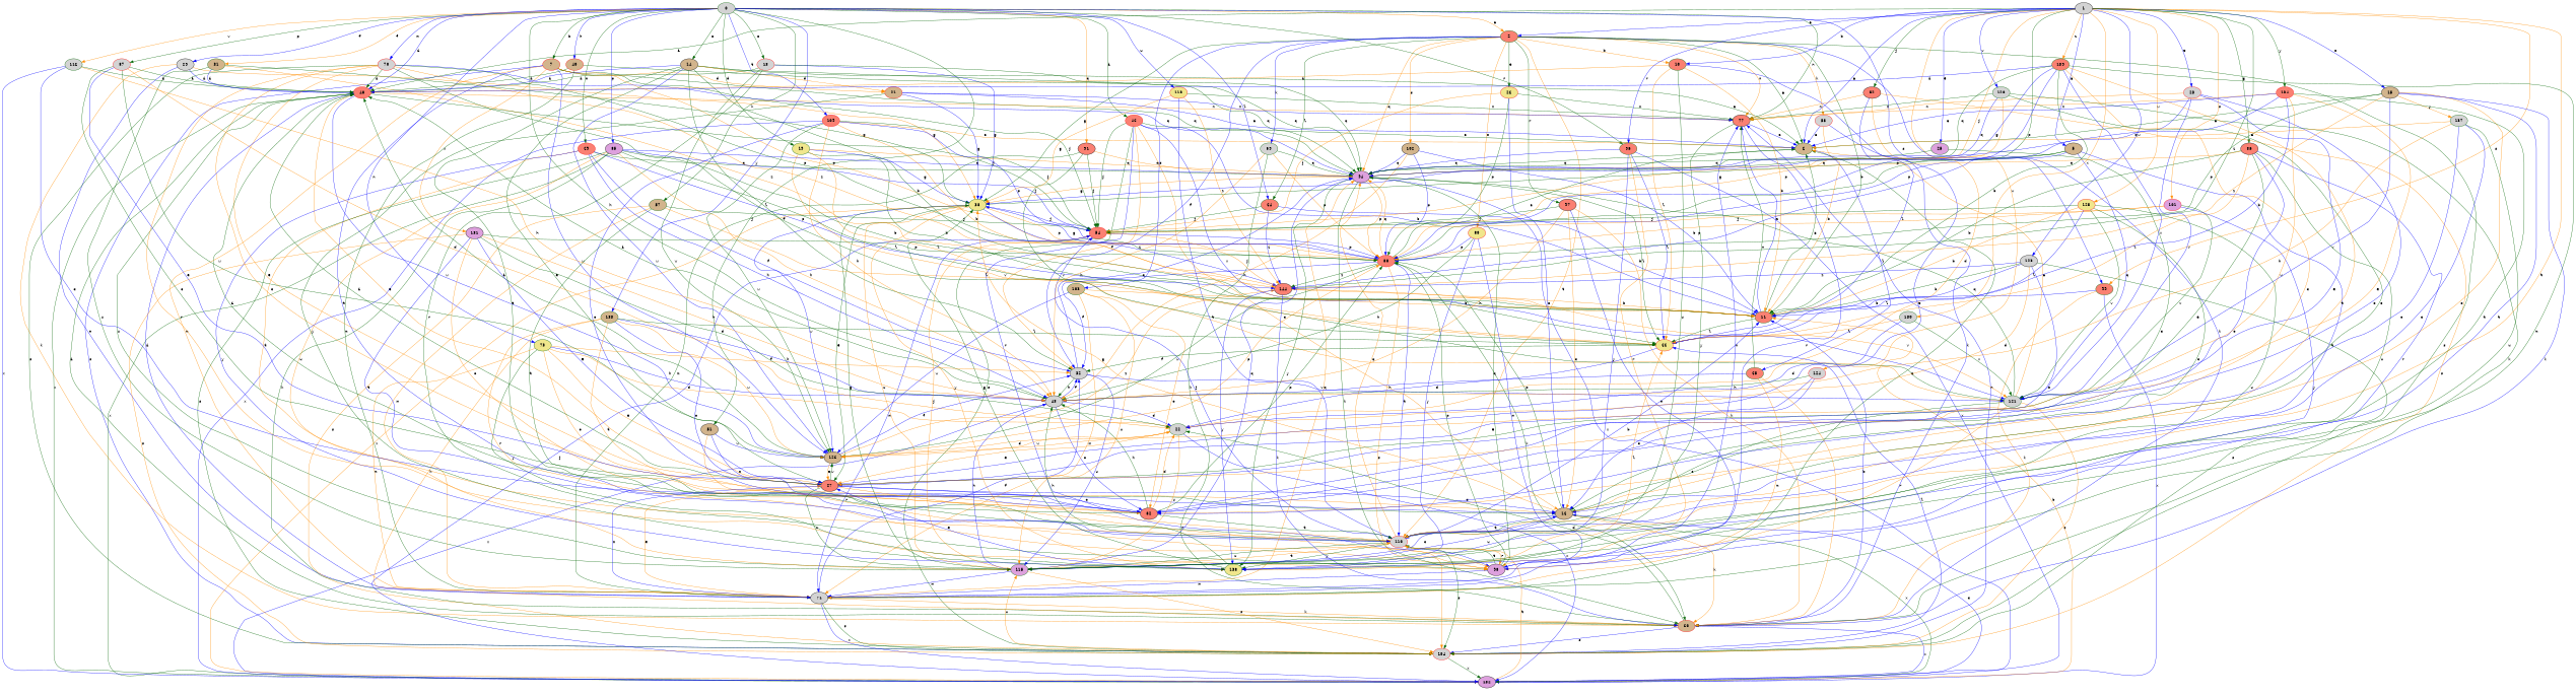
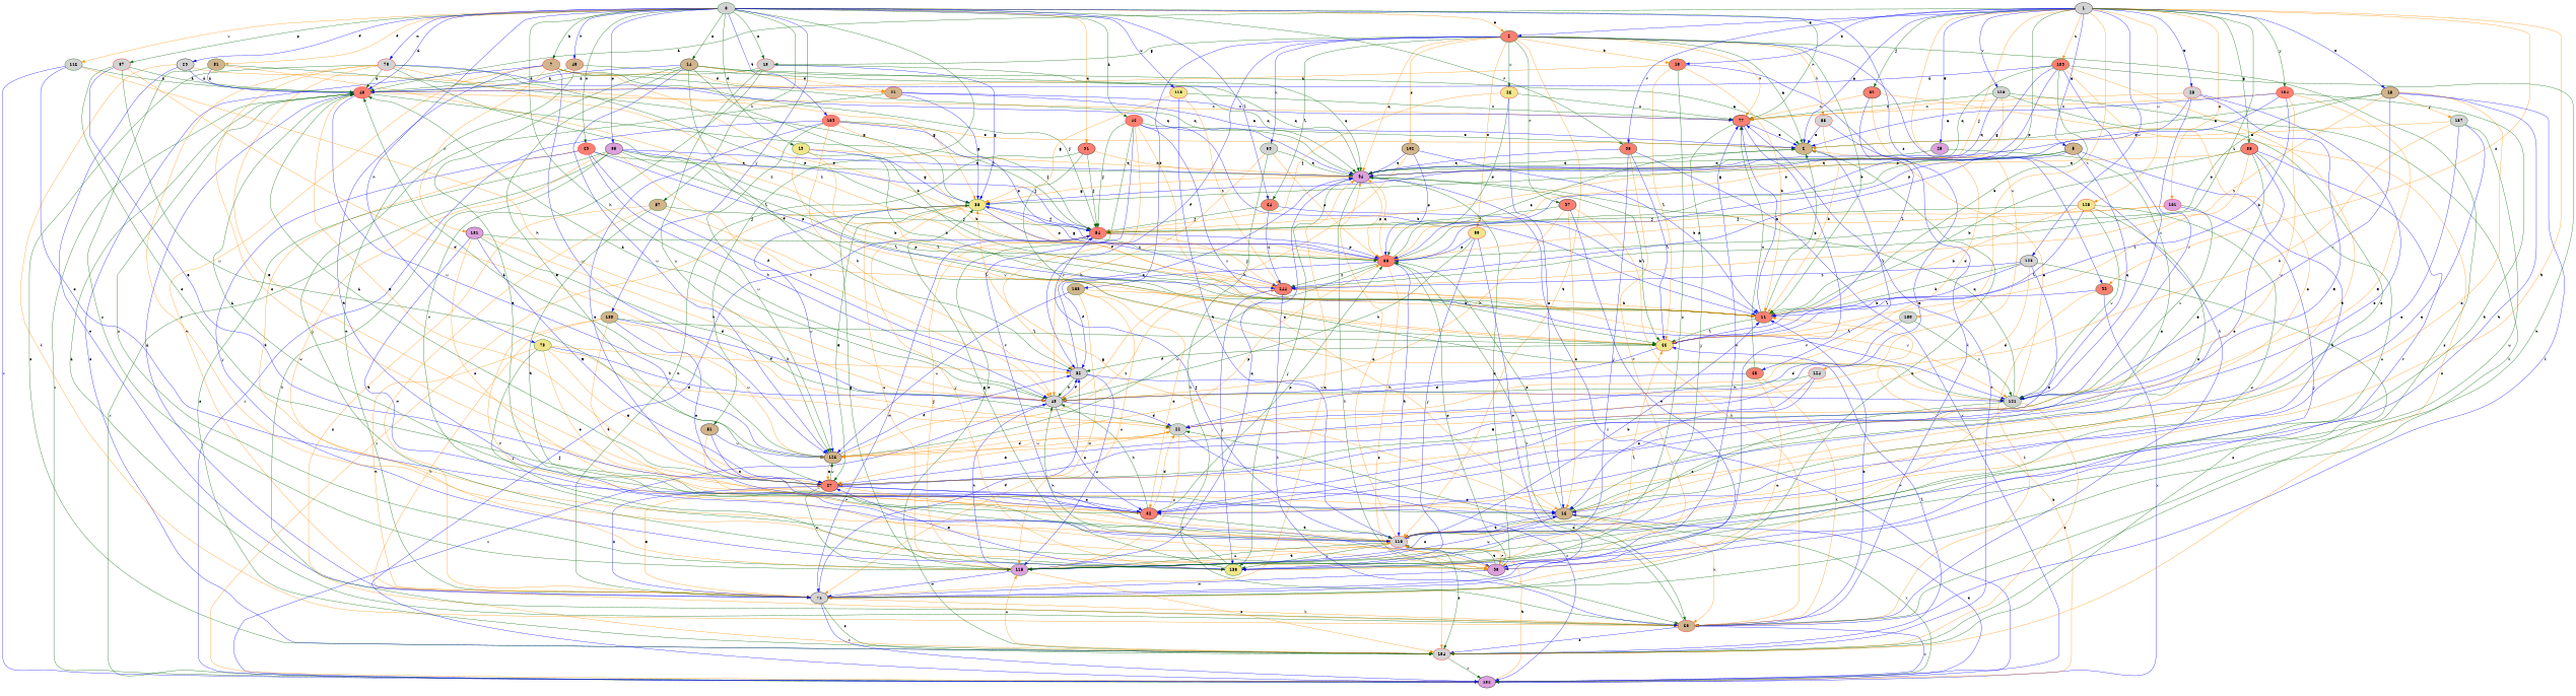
  strict digraph {
    fontname="DejaVu Sans Mono"
    node [color=darkgreen fillcolor=salmon fontname="DejaVu Sans Mono" style=filled]
    edge [color=blue fontname="DejaVu Sans Mono"]
    2
    0 [fillcolor=lightgrey]
    7 [color=red fillcolor=tan]
    13 [color=red fillcolor=lightgrey]
    14 [color=black fillcolor=tan]
    19 [fillcolor=khaki]
    29 [color=black fillcolor=lightgrey]
    31 [fillcolor=tan]
    40 [color=red fillcolor=tan]
    43 [color=black fillcolor=lightgrey]
    46 [color=red]
    48 [color=red]
    51 [color=black fillcolor=tan]
    57 [fillcolor=tan]
    64
    69 [color=red]
    70 [color=red fillcolor=lightgrey]
    73 [fillcolor=khaki]
    77 [color=black]
    85 [color=black fillcolor=plum]
    87 [color=red fillcolor=lightgrey]
    91 [color=black]
    95
    99
    109 [color=red]
    113 [color=red fillcolor=khaki]
    116 [fillcolor=lightgrey]
    133 [fillcolor=tan]
    6 [fillcolor=tan]
    10
    110 [color=red fillcolor=lightgrey]
    11
    26 [color=red fillcolor=khaki]
    32 [color=black fillcolor=lightgrey]
    38 [fillcolor=khaki]
    58 [color=red fillcolor=lightgrey]
    59 [fillcolor=lightgrey]
    60 [color=red fillcolor=tan]
    80 [color=red fillcolor=khaki]
    94 [color=black fillcolor=plum]
    97 [color=black]
    102 [color=black fillcolor=tan]
    103 [fillcolor=tan]
    104 [color=red fillcolor=lightgrey]
    54 [color=red]
    88 [color=red]
    21 [color=red fillcolor=tan]
    71 [color=black fillcolor=lightgrey]
    126 [color=black fillcolor=tan]
    131 [color=black fillcolor=plum]
    98 [color=black fillcolor=plum]
    27 [color=black]
    121 [fillcolor=lightgrey]
    66 [color=red fillcolor=khaki]
    144 [color=black]
    115 [fillcolor=plum]
    82 [color=black]
    132 [color=black fillcolor=plum]
    22 [fillcolor=lightgrey]
    16 [color=black fillcolor=tan]
    138 [fillcolor=khaki]
    1 [color=black fillcolor=lightgrey]
    5 [color=black fillcolor=tan]
    15 [color=black fillcolor=tan]
    23 [color=red fillcolor=lightgrey]
    25 [fillcolor=plum]
    35 [color=black]
    52 [color=black]
    101 [color=red fillcolor=plum]
    120 [fillcolor=lightgrey]
    123 [color=black fillcolor=lightgrey]
    124 [color=red fillcolor=lightgrey]
    125 [color=red fillcolor=khaki]
    130 [fillcolor=lightgrey]
    134 [color=red]
    139
    65
    137 [fillcolor=lightgrey]
    2 -> 64 [color=darkgreen label=l]
    2 -> 77 [color=darkorange label=n]
    2 -> 6 [color=darkgreen label=a]
    2 -> 10 [color=darkorange label=b]
    2 -> 110 [color=darkorange label=t]
    2 -> 11 [color=darkgreen label=b]
-   2 -> 26 [color=darkgreen label=e]
+   2 -> 26 [color=darkgreen label=w]
    2 -> 32 [label=f]
-   2 -> 38 [color=darkgreen label=g]
+   2 -> 13 [color=darkgreen label=g]
    2 -> 58 [color=darkorange label=k]
    2 -> 59 [label=k]
    2 -> 60 [label=k]
    2 -> 80 [color=darkorange label=o]
    2 -> 94 [color=darkorange label=q]
    2 -> 97 [color=darkgreen label=r]
    2 -> 102 [color=darkorange label=s]
    2 -> 103 [label=s]
    2 -> 104 [color=darkgreen label=s]
    0 -> 2 [color=darkorange label=a]
    0 -> 7 [color=darkgreen label=b]
    0 -> 13 [color=darkgreen label=c]
    0 -> 14 [color=darkgreen label=c]
    0 -> 19 [color=darkgreen label=d]
    0 -> 29 [label=f]
    0 -> 31 [color=darkorange label=f]
    0 -> 40 [label=h]
    0 -> 43 [color=darkgreen label=h]
    0 -> 46 [color=darkgreen label=i]
    0 -> 48 [label=i]
    0 -> 51 [color=darkgreen label=j]
    0 -> 57 [color=darkgreen label=k]
    0 -> 64 [label=l]
    0 -> 69 [color=darkgreen label=m]
    0 -> 70 [label=m]
    0 -> 73 [label=n]
    0 -> 77 [color=darkgreen label=n]
    0 -> 85 [label=p]
    0 -> 87 [color=darkgreen label=p]
    0 -> 91 [color=darkorange label=q]
    0 -> 95 [color=darkgreen label=r]
    0 -> 99 [label=s]
    0 -> 109 [label=t]
    0 -> 113 [label=u]
    0 -> 116 [color=darkorange label=v]
    0 -> 133 [label=y]
    7 -> 110 [label=t]
    7 -> 94 [color=darkgreen label=q]
    7 -> 104 [label=s]
    7 -> 54 [color=darkgreen label=j]
    7 -> 88 [color=darkorange label=p]
    7 -> 21 [color=darkorange label=d]
    7 -> 71 [color=darkorange label=m]
    7 -> 126 [label=w]
    7 -> 131 [color=darkorange label=x]
    13 -> 48 [color=darkgreen label=i]
    13 -> 38 [label=g]
    13 -> 94 [color=darkgreen label=q]
    13 -> 126 [color=darkgreen label=w]
    13 -> 98 [color=darkgreen label=r]
    14 -> 48 [label=i]
    14 -> 6 [color=darkgreen label=a]
    14 -> 110 [color=darkgreen label=t]
    14 -> 11 [color=darkgreen label=b]
    14 -> 32 [color=darkgreen label=f]
    14 -> 94 [color=darkgreen label=q]
    14 -> 21 [color=darkorange label=d]
    14 -> 126 [label=w]
    14 -> 27 [color=darkgreen label=e]
    19 -> 11 [color=darkgreen label=b]
    19 -> 38 [label=g]
    19 -> 94 [color=darkorange label=q]
    19 -> 121 [color=darkorange label=v]
    19 -> 66 [color=darkorange label=l]
    29 -> 48 [label=i]
    29 -> 38 [color=darkorange label=g]
    29 -> 60 [color=darkorange label=k]
    29 -> 71 [label=m]
    31 -> 48 [label=i]
    31 -> 38 [color=darkgreen label=g]
    31 -> 144 [color=darkorange label=z]
    31 -> 115 [color=darkgreen label=u]
    40 -> 48 [color=darkgreen label=i]
    40 -> 94 [color=darkgreen label=q]
    40 -> 71 [color=darkgreen label=m]
    43 -> 48 [color=darkgreen label=i]
    43 -> 32 [label=f]
    43 -> 82 [label=o]
    43 -> 132 [label=x]
    43 -> 22 [label=d]
    46 -> 6 [color=darkgreen label=a]
    46 -> 11 [label=b]
    46 -> 32 [color=darkorange label=f]
    46 -> 104 [color=darkgreen label=s]
    46 -> 54 [color=darkgreen label=j]
    46 -> 98 [label=r]
    46 -> 121 [label=v]
    46 -> 16 [color=darkorange label=c]
    48 -> 77 [color=darkorange label=n]
    48 -> 54 [color=darkgreen label=j]
    48 -> 126 [label=w]
    48 -> 27 [color=darkorange label=e]
    48 -> 115 [color=darkgreen label=u]
    48 -> 132 [color=darkgreen label=x]
    51 -> 126 [label=w]
    51 -> 98 [color=darkorange label=r]
    51 -> 82 [label=o]
    57 -> 110 [color=darkgreen label=t]
    57 -> 104 [color=darkorange label=s]
    57 -> 54 [color=darkgreen label=j]
    57 -> 71 [color=darkorange label=m]
    57 -> 66 [color=darkorange label=l]
    64 -> 11 [label=b]
    64 -> 54 [color=darkgreen label=j]
    64 -> 144 [label=z]
    69 -> 43 [label=h]
    69 -> 110 [color=darkorange label=t]
    69 -> 32 [label=f]
    69 -> 94 [color=darkgreen label=q]
    69 -> 144 [label=p]
    69 -> 138 [label=y]
    70 -> 48 [color=darkgreen label=i]
    70 -> 94 [label=q]
    70 -> 104 [color=darkgreen label=s]
    70 -> 88 [color=darkgreen label=p]
    70 -> 98 [color=darkorange label=r]
    70 -> 27 [color=darkorange label=e]
    70 -> 66 [color=darkgreen label=l]
    70 -> 144 [color=darkorange label=z]
    70 -> 16 [color=darkorange label=c]
    73 -> 43 [label=h]
    73 -> 32 [color=darkorange label=f]
    73 -> 71 [color=darkorange label=m]
    73 -> 27 [color=darkorange label=e]
    73 -> 82 [color=darkorange label=o]
    73 -> 22 [color=darkorange label=d]
    73 -> 138 [color=darkgreen label=y]
    77 -> 6 [label=a]
    77 -> 98 [label=r]
    77 -> 138 [color=darkgreen label=y]
    85 -> 43 [color=darkorange label=h]
    85 -> 11 [color=darkgreen label=b]
    85 -> 60 [color=darkgreen label=k]
    85 -> 94 [label=q]
    85 -> 104 [color=darkgreen label=s]
    85 -> 54 [label=j]
    85 -> 66 [color=darkgreen label=l]
    85 -> 115 [color=darkorange label=u]
    85 -> 132 [color=darkgreen label=x]
    87 -> 48 [color=darkgreen label=i]
    87 -> 126 [color=darkgreen label=w]
    87 -> 27 [label=e]
    87 -> 22 [color=darkorange label=d]
    87 -> 16 [color=darkgreen label=c]
    91 -> 94 [color=darkorange label=q]
    91 -> 54 [color=darkgreen label=j]
    91 -> 71 [color=darkgreen label=m]
    91 -> 121 [color=darkgreen label=v]
    95 -> 94 [label=q]
    95 -> 98 [color=darkorange label=r]
    95 -> 66 [label=l]
    95 -> 132 [label=x]
    95 -> 138 [label=y]
    99 -> 11 [label=b]
    99 -> 60 [color=darkorange label=k]
    99 -> 132 [label=x]
    109 -> 43 [color=darkorange label=h]
    109 -> 6 [color=darkorange label=a]
    109 -> 11 [color=darkorange label=b]
    109 -> 54 [color=darkgreen label=j]
    109 -> 88 [label=p]
    109 -> 126 [color=darkgreen label=w]
    109 -> 82 [label=o]
    109 -> 132 [label=x]
    113 -> 77 [color=darkgreen label=n]
    113 -> 110 [label=t]
    113 -> 38 [color=darkorange label=g]
    113 -> 144 [color=darkorange label=z]
    116 -> 43 [color=darkorange label=h]
    116 -> 48 [color=darkgreen label=i]
    116 -> 132 [label=x]
    116 -> 16 [label=c]
    133 -> 43 [label=h]
    133 -> 110 [color=darkorange label=t]
    133 -> 60 [color=darkorange label=k]
    133 -> 126 [color=darkorange label=w]
    133 -> 98 [color=darkorange label=r]
    133 -> 66 [color=darkgreen label=l]
    133 -> 82 [label=o]
    6 -> 94 [color=darkgreen label=q]
    6 -> 65 [label=l]
    10 -> 48 [color=darkorange label=i]
    10 -> 11 [color=darkorange label=b]
    10 -> 60 [label=k]
    10 -> 66 [color=darkorange label=l]
    10 -> 115 [color=darkgreen label=u]
    110 -> 11 [label=b]
    110 -> 94 [color=darkorange label=q]
    110 -> 104 [color=darkgreen label=s]
    110 -> 54 [label=j]
    110 -> 98 [color=darkorange label=r]
    110 -> 115 [color=darkgreen label=u]
    110 -> 138 [color=darkgreen label=y]
    11 -> 77 [label=n]
    11 -> 6 [color=darkgreen label=a]
    11 -> 66 [color=darkgreen label=l]
    26 -> 77 [color=darkgreen label=n]
    26 -> 54 [color=darkorange label=j]
    26 -> 88 [color=darkgreen label=p]
    26 -> 16 [label=c]
    32 -> 43 [color=darkgreen label=h]
    32 -> 94 [label=q]
    32 -> 121 [label=v]
    32 -> 115 [label=u]
    38 -> 54 [label=j]
    38 -> 88 [color=darkorange label=p]
    38 -> 126 [label=w]
    38 -> 27 [color=darkgreen label=e]
    38 -> 144 [label=z]
    38 -> 115 [color=darkorange label=u]
    38 -> 132 [color=darkorange label=x]
    38 -> 138 [color=darkorange label=y]
    58 -> 6 [label=a]
    58 -> 11 [color=darkorange label=b]
    58 -> 27 [label=e]
    59 -> 43 [color=darkorange label=h]
    59 -> 60 [color=darkgreen label=k]
    59 -> 94 [color=darkgreen label=q]
    59 -> 88 [color=darkorange label=p]
    60 -> 48 [color=darkgreen label=i]
    60 -> 11 [label=b]
    60 -> 104 [label=s]
    60 -> 132 [label=x]
    60 -> 22 [color=darkgreen label=d]
    80 -> 43 [color=darkgreen label=h]
    80 -> 88 [label=p]
    80 -> 71 [label=m]
    80 -> 138 [label=y]
    94 -> 38 [color=darkorange label=g]
    94 -> 60 [color=darkgreen label=k]
    94 -> 88 [color=darkorange label=p]
    94 -> 66 [color=darkgreen label=l]
    94 -> 132 [label=x]
    94 -> 138 [color=darkgreen label=y]
    97 -> 43 [color=darkorange label=h]
    97 -> 60 [color=darkorange label=k]
    97 -> 54 [color=darkgreen label=j]
    97 -> 71 [label=m]
    97 -> 16 [color=darkorange label=c]
    102 -> 43 [color=darkorange label=h]
    102 -> 11 [label=b]
    102 -> 94 [label=q]
    102 -> 88 [label=p]
    103 -> 11 [color=darkorange label=b]
    103 -> 71 [color=darkorange label=m]
    103 -> 126 [label=w]
    103 -> 115 [color=darkorange label=u]
    103 -> 82 [color=darkorange label=o]
    104 -> 77 [label=n]
    104 -> 66 [label=l]
    104 -> 115 [color=darkorange label=u]
    104 -> 132 [color=darkgreen label=x]
    54 -> 88 [label=p]
    54 -> 71 [label=m]
    88 -> 6 [color=darkgreen label=a]
    88 -> 110 [label=t]
    88 -> 32 [label=f]
    88 -> 38 [label=g]
    88 -> 60 [color=darkgreen label=k]
    88 -> 94 [color=darkorange label=q]
    88 -> 104 [color=darkorange label=s]
    88 -> 126 [color=darkgreen label=w]
    88 -> 144 [color=darkgreen label=z]
    21 -> 77 [label=n]
    21 -> 6 [label=a]
    21 -> 38 [label=g]
    21 -> 138 [color=darkgreen label=y]
    71 -> 48 [label=i]
    71 -> 6 [color=darkgreen label=a]
    71 -> 32 [label=f]
    71 -> 60 [color=darkorange label=k]
    71 -> 94 [color=darkorange label=q]
    71 -> 104 [color=darkgreen label=s]
    71 -> 27 [color=darkorange label=e]
    71 -> 132 [label=x]
    126 -> 48 [color=darkgreen label=i]
    126 -> 32 [label=f]
    126 -> 88 [color=darkorange label=p]
    126 -> 27 [color=darkorange label=e]
    126 -> 144 [color=darkorange label=z]
    126 -> 22 [color=darkorange label=d]
    131 -> 43 [color=darkorange label=h]
    131 -> 110 [label=t]
-   131 -> 104 [color=darkorange label=s]
    131 -> 88 [color=darkgreen label=p]
    131 -> 27 [label=e]
    131 -> 82 [color=darkorange label=o]
    131 -> 22 [color=darkgreen label=d]
    98 -> 77 [label=n]
    98 -> 110 [color=darkgreen label=t]
    98 -> 94 [color=darkgreen label=q]
    98 -> 88 [color=darkgreen label=p]
    98 -> 71 [label=m]
    27 -> 48 [color=darkgreen label=i]
    27 -> 71 [label=m]
    27 -> 126 [color=darkgreen label=w]
    27 -> 98 [color=darkorange label=r]
    27 -> 115 [color=darkgreen label=u]
    27 -> 82 [label=o]
    27 -> 16 [label=c]
    121 -> 6 [color=darkorange label=a]
    121 -> 110 [color=darkgreen label=s]
    121 -> 94 [color=darkgreen label=q]
    121 -> 104 [color=darkorange label=s]
    121 -> 98 [color=darkorange label=r]
    66 -> 32 [color=darkgreen label=f]
    66 -> 22 [label=d]
    144 -> 11 [color=darkorange label=b]
    144 -> 60 [label=k]
    144 -> 54 [color=darkorange label=j]
    144 -> 121 [color=darkorange label=v]
    144 -> 138 [label=y]
    115 -> 43 [label=h]
    115 -> 110 [color=darkorange label=t]
    115 -> 38 [color=darkgreen label=g]
    115 -> 94 [label=q]
    115 -> 104 [color=darkorange label=s]
    115 -> 54 [color=darkorange label=j]
    115 -> 71 [label=m]
    115 -> 16 [label=c]
    82 -> 43 [color=darkgreen label=h]
    82 -> 48 [color=darkgreen label=i]
    82 -> 110 [color=darkgreen label=t]
    82 -> 88 [color=darkgreen label=p]
    82 -> 22 [color=darkorange label=d]
    132 -> 110 [color=darkorange label=t]
    132 -> 11 [color=darkorange label=b]
    132 -> 54 [label=j]
    132 -> 16 [label=c]
    22 -> 126 [color=darkorange label=w]
    22 -> 27 [color=darkorange label=e]
    22 -> 115 [color=darkorange label=u]
    22 -> 132 [label=x]
    16 -> 110 [label=t]
    16 -> 38 [color=darkorange label=g]
    16 -> 60 [color=darkorange label=k]
    16 -> 88 [color=darkgreen label=p]
    16 -> 115 [label=u]
    16 -> 132 [color=darkgreen label=x]
    138 -> 43 [color=darkgreen label=h]
    138 -> 38 [color=darkgreen label=g]
    138 -> 27 [label=e]
    138 -> 66 [color=darkorange label=l]
    1 -> 2 [label=a]
    1 -> 48 [color=darkgreen label=i]
    1 -> 95 [label=r]
    1 -> 99 [color=darkorange label=s]
    1 -> 6 [label=a]
    1 -> 10 [label=b]
    1 -> 110 [color=darkorange label=t]
    1 -> 54 [color=darkorange label=j]
    1 -> 88 [color=darkgreen label=p]
    1 -> 144 [color=darkgreen label=z]
    1 -> 5 [label=a]
    1 -> 15 [label=c]
    1 -> 23 [label=e]
    1 -> 25 [label=e]
    1 -> 35 [color=darkgreen label=g]
    1 -> 52 [color=darkgreen label=j]
    1 -> 101 [color=darkorange label=s]
    1 -> 120 [label=v]
    1 -> 123 [label=w]
    1 -> 124 [color=darkorange label=w]
    1 -> 125 [color=darkorange label=w]
    1 -> 130 [color=darkorange label=x]
    1 -> 134 [color=darkgreen label=y]
    1 -> 139 [color=darkorange label=z]
    5 -> 110 [label=t]
    5 -> 38 [color=darkgreen label=g]
    5 -> 94 [color=darkgreen label=q]
    5 -> 121 [label=q]
    5 -> 144 [label=z]
    15 -> 6 [color=darkgreen label=a]
    15 -> 110 [label=t]
    15 -> 60 [label=k]
    15 -> 88 [color=darkgreen label=p]
    15 -> 121 [label=v]
    15 -> 144 [color=darkorange label=z]
    15 -> 82 [color=darkorange label=o]
    15 -> 137 [color=darkorange label=y]
    23 -> 77 [color=darkorange label=n]
    23 -> 88 [label=p]
    23 -> 27 [label=e]
    23 -> 121 [label=v]
    23 -> 82 [label=o]
    25 -> 94 [color=darkgreen label=q]
    25 -> 16 [color=darkgreen label=c]
    35 -> 11 [color=darkgreen label=b]
    35 -> 94 [color=darkorange label=q]
    35 -> 98 [label=r]
    35 -> 27 [color=darkgreen label=e]
    35 -> 66 [color=darkorange label=l]
    35 -> 115 [color=darkgreen label=u]
    35 -> 82 [label=o]
    52 -> 77 [color=darkorange label=n]
    52 -> 104 [color=darkorange label=s]
    52 -> 66 [label=l]
    52 -> 22 [color=darkorange label=d]
    101 -> 54 [color=darkorange label=j]
    101 -> 88 [color=darkorange label=p]
    101 -> 121 [color=darkgreen label=v]
    101 -> 138 [label=y]
    120 -> 77 [color=darkgreen label=n]
    120 -> 60 [color=darkgreen label=k]
    120 -> 94 [label=q]
    120 -> 88 [color=darkorange label=p]
    120 -> 16 [color=darkgreen label=c]
    123 -> 11 [color=darkgreen label=b]
    123 -> 104 [color=darkgreen label=s]
    123 -> 66 [label=l]
    123 -> 144 [label=z]
    123 -> 82 [label=o]
    123 -> 22 [color=darkorange label=d]
    124 -> 43 [color=darkgreen label=h]
    124 -> 27 [label=e]
    124 -> 16 [label=c]
    125 -> 11 [color=darkorange label=b]
    125 -> 54 [color=darkgreen label=j]
    125 -> 121 [color=darkgreen label=v]
    125 -> 66 [label=l]
    125 -> 115 [color=darkgreen label=u]
    125 -> 16 [color=darkgreen label=c]
    130 -> 121 [color=darkgreen label=v]
    130 -> 66 [color=darkorange label=l]
    130 -> 22 [label=d]
    134 -> 77 [color=darkorange label=n]
    134 -> 6 [label=a]
    134 -> 110 [color=darkgreen label=t]
    134 -> 11 [label=b]
    134 -> 94 [label=q]
    134 -> 126 [color=darkorange label=w]
    134 -> 27 [color=darkorange label=e]
    139 -> 48 [label=i]
    139 -> 110 [color=darkorange label=t]
    139 -> 11 [color=darkgreen label=b]
    139 -> 38 [label=g]
    139 -> 94 [color=darkgreen label=q]
    139 -> 88 [label=p]
    139 -> 71 [color=darkgreen label=m]
    139 -> 121 [label=v]
    139 -> 16 [color=darkorange label=c]
    65 -> 43 [label=h]
    65 -> 77 [color=darkgreen label=n]
    65 -> 60 [color=darkorange label=k]
    65 -> 71 [color=darkorange label=m]
    137 -> 43 [color=darkorange label=h]
    137 -> 6 [color=darkorange label=a]
    137 -> 115 [color=darkgreen label=u]
    137 -> 82 [label=o]
    137 -> 16 [label=c]
  }
